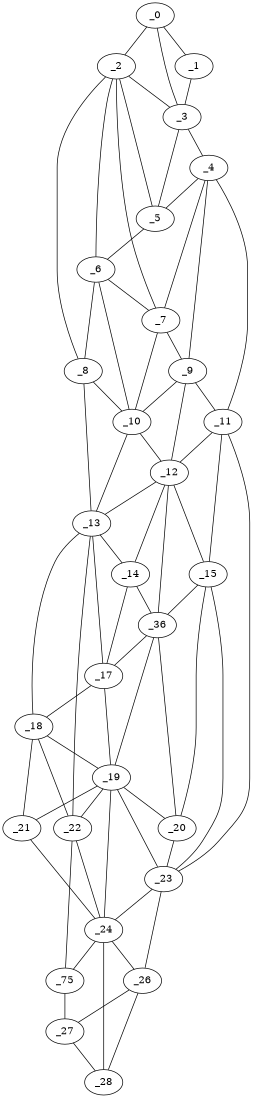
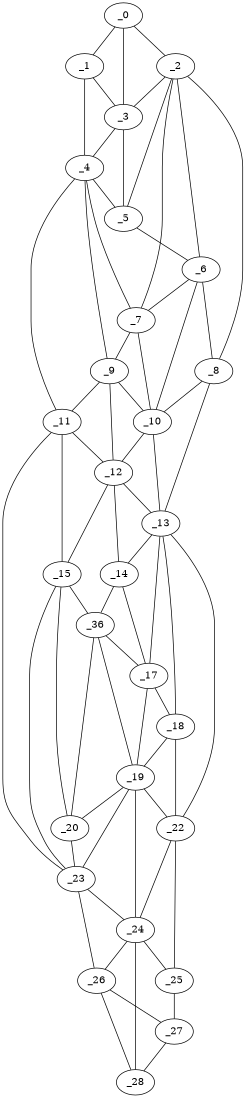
  graph {
    node [x=125 y=73]
    edge [valence=1]
    _0 [x=4 y=70]
    _1 [x=6 y=55]
    _2 [x=14]
    _3 [x=15 y=65]
    _4 [x=17 y=42]
    _5 [x=27 y=61]
    _6 [x=35 y=66]
    _8 [x=38 y=77]
    _7 [x=36 y=59]
    _9 [x=45 y=46]
    _11 [x=65 y=45]
    _10 [x=57 y=54]
    _13 [x=78 y=82]
    _12 [x=71 y=63]
    _15 [x=83 y=52]
    _23 [x=107 y=58]
    _14 [x=79 y=75]
    n18 [label=_36 x=87 y=59]
    _17 [x=90 y=71]
    _18 [x=94]
    _22 [x=102 y=85]
    _20 [x=100 y=58]
    _24 [x=110 y=76]
    _26 [y=65]
    _19 [x=99 y=68]
-   _21 [x=101 y=78]
-   _25 [x=118 y=85 label=_75]
+   _25 [x=118 y=85]
    _28 [x=126]
    _27 [y=79]
    _0 -- _1
    _0 -- _2
    _0 -- _3 [valence=2]
    _1 -- _3 [valence=2]
+   _1 -- _4
    _2 -- _3 [valence=2]
    _2 -- _5
    _2 -- _6
    _2 -- _8
    _2 -- _7 [valence=2]
    _3 -- _4
    _3 -- _5 [valence=2]
    _4 -- _5 [valence=2]
    _4 -- _7
    _4 -- _9
    _4 -- _11
    _5 -- _6 [valence=2]
    _6 -- _8 [valence=2]
    _6 -- _7
    _6 -- _10
    _8 -- _10 [valence=2]
    _8 -- _13
    _7 -- _9
    _7 -- _10 [valence=2]
    _9 -- _11 [valence=2]
    _9 -- _10 [valence=2]
    _9 -- _12 [valence=2]
    _11 -- _12 [valence=2]
    _11 -- _15 [valence=2]
    _11 -- _23
    _10 -- _13
    _10 -- _12 [valence=2]
    _13 -- _14 [valence=2]
    _13 -- _17
    _13 -- _18 [valence=2]
    _13 -- _22
    _12 -- _13 [valence=2]
    _12 -- _15 [valence=2]
    _12 -- _14
-   _12 -- n18 [valence=2]
    _15 -- _23
    _15 -- n18
    _15 -- _20
    _23 -- _24
    _23 -- _26
    _14 -- n18
    _14 -- _17 [valence=2]
    n18 -- _17 [valence=2]
    n18 -- _20 [valence=2]
    n18 -- _19 [valence=2]
    _17 -- _18
    _17 -- _19
    _18 -- _22
    _18 -- _19 [valence=2]
-   _18 -- _21
    _22 -- _24
    _22 -- _25
    _20 -- _23 [valence=2]
    _24 -- _26 [valence=2]
    _24 -- _25
    _24 -- _28 [valence=2]
    _26 -- _28
    _26 -- _27 [valence=2]
    _19 -- _23
    _19 -- _22 [valence=2]
    _19 -- _20
    _19 -- _24 [valence=2]
-   _19 -- _21 [valence=2]
-   _21 -- _24
    _25 -- _27
    _27 -- _28
  }
